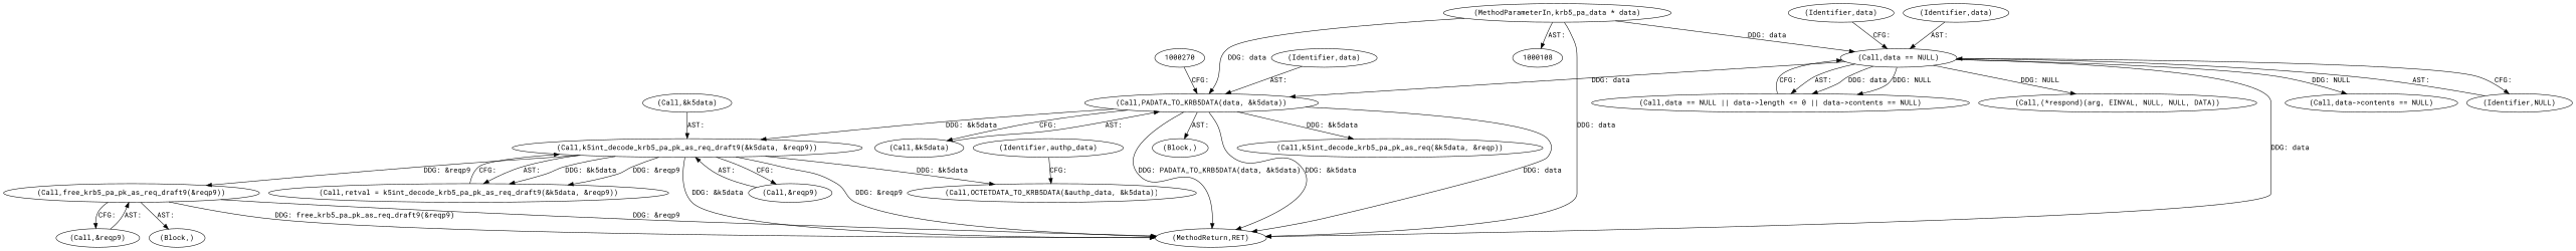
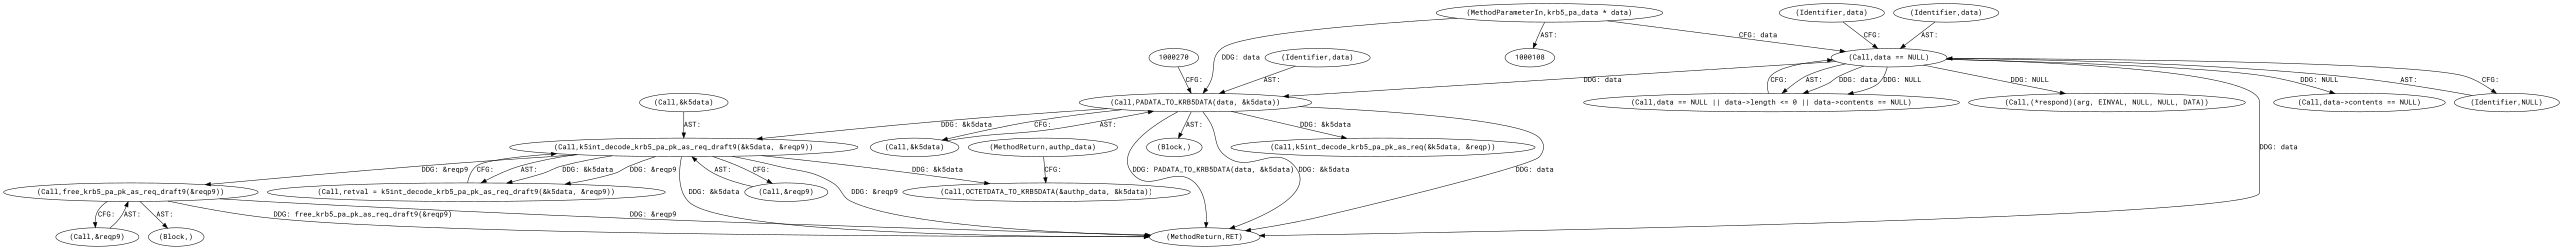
  digraph {
    fontname="Roboto Mono"
    node [fontname="Roboto Mono"]
    edge [fontname="Roboto Mono"]
    n1 [label="(Call,free_krb5_pa_pk_as_req_draft9(&reqp9))"]
    n2 [label="(MethodReturn,RET)"]
    n3 [label="(Call,&reqp9)"]
    n4 [label="(Block,)"]
    n5 [label="(Call,k5int_decode_krb5_pa_pk_as_req_draft9(&k5data, &reqp9))"]
    n6 [label="(Call,OCTETDATA_TO_KRB5DATA(&authp_data, &k5data))"]
    n7 [label="(Call,retval = k5int_decode_krb5_pa_pk_as_req_draft9(&k5data, &reqp9))"]
    n8 [label="(Call,&reqp9)"]
    n9 [label="(Call,PADATA_TO_KRB5DATA(data, &k5data))"]
    n10 [label="(Block,)"]
    n11 [label="(Call,k5int_decode_krb5_pa_pk_as_req(&k5data, &reqp))"]
    n12 [label="(Call,&k5data)"]
    n13 [label="(Call,data == NULL)"]
    n14 [label="(Call,data == NULL || data->length <= 0 || data->contents == NULL)"]
    n15 [label="(Call,data->contents == NULL)"]
    n16 [label="(Identifier,NULL)"]
    n17 [label="(Call,(*respond)(arg, EINVAL, NULL, NULL, DATA))"]
    n18 [label="(MethodParameterIn,krb5_pa_data * data)"]
    1000108
    n20 [label="(Identifier,data)"]
    n21 [label="(Identifier,data)"]
-   n22 [label="(Identifier,authp_data)"]
+   n22 [label="(MethodReturn,authp_data)"]
    n23 [label="(Identifier,data)"]
    n24 [label="(Call,&k5data)"]
    1000270
    n1 -> n2 [label="DDG: &reqp9"]
    n1 -> n2 [label="DDG: free_krb5_pa_pk_as_req_draft9(&reqp9)"]
    n1 -> n3 [label="CFG: "]
    n1 -> n4 [label="AST: "]
    n3 -> n1 [label="AST: "]
    n5 -> n1 [label="DDG: &reqp9"]
    n5 -> n2 [label="DDG: &k5data"]
    n5 -> n2 [label="DDG: &reqp9"]
    n5 -> n6 [label="DDG: &k5data"]
    n5 -> n7 [label="AST: "]
    n5 -> n7 [label="DDG: &k5data"]
    n5 -> n7 [label="DDG: &reqp9"]
    n5 -> n8 [label="CFG: "]
    n7 -> n5 [label="CFG: "]
    n8 -> n5 [label="AST: "]
    n9 -> n2 [label="DDG: data"]
    n9 -> n2 [label="DDG: PADATA_TO_KRB5DATA(data, &k5data)"]
    n9 -> n2 [label="DDG: &k5data"]
    n9 -> n5 [label="DDG: &k5data"]
    n9 -> n10 [label="AST: "]
    n9 -> n11 [label="DDG: &k5data"]
    n9 -> n12 [label="CFG: "]
    n12 -> n9 [label="AST: "]
    n13 -> n2 [label="DDG: data"]
    n13 -> n9 [label="DDG: data"]
    n13 -> n14 [label="AST: "]
    n13 -> n14 [label="DDG: data"]
    n13 -> n14 [label="DDG: NULL"]
    n13 -> n15 [label="DDG: NULL"]
    n13 -> n16 [label="CFG: "]
    n13 -> n17 [label="DDG: NULL"]
    n14 -> n13 [label="CFG: "]
    n16 -> n13 [label="AST: "]
-   n18 -> n2 [label="DDG: data"]
    n18 -> n9 [label="DDG: data"]
-   n18 -> n13 [label="DDG: data"]
+   n18 -> n13 [label="CFG: data"]
    n18 -> 1000108 [label="AST: "]
    n20 -> n13 [label="AST: "]
    n21 -> n13 [label="CFG: "]
    n22 -> n6 [label="CFG: "]
    n23 -> n9 [label="AST: "]
    n24 -> n5 [label="AST: "]
    1000270 -> n9 [label="CFG: "]
  }
